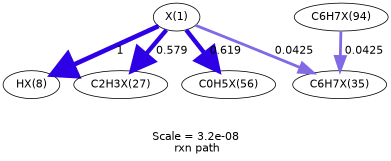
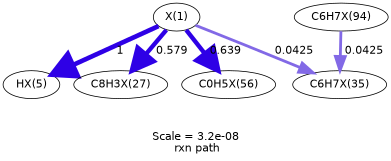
  digraph {
    fontname=Helvetica
    label="Scale = 3.2e-08\l rxn path"
    node [fontname=Helvetica]
    edge [arrowsize=1.81 color="0.7, 0.542, 0.9" fontname=Helvetica style="setlinewidth(3.62)"]
    n1 [label="X(1)"]
-   n2 [label="HX(8)"]
-   n3 [label="C2H3X(27)"]
+   n2 [label="HX(5)"]
+   n3 [label="C8H3X(27)"]
    n4 [label="C0H5X(56)"]
    n5 [label="C6H7X(35)"]
    n6 [label="C6H7X(94)"]
    n1 -> n2 [arrowsize=3 color="0.7, 1.5, 0.9" label=" 1" style="setlinewidth(6)"]
    n1 -> n3 [arrowsize=2.79 color="0.7, 1.08, 0.9" label=" 0.579" style="setlinewidth(5.59)"]
-   n1 -> n4 [arrowsize=2.83 color="0.7, 1.14, 0.9" label=" 0.619" style="setlinewidth(5.66)"]
+   n1 -> n4 [arrowsize=2.83 color="0.7, 1.14, 0.9" label=" 0.639" style="setlinewidth(5.66)"]
    n1 -> n5 [label=" 0.0425"]
    n6 -> n5 [label=" 0.0425"]
  }
